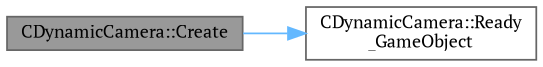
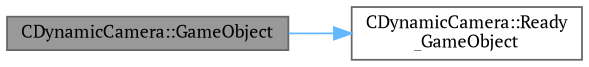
  digraph {
    rankdir=LR
    fontname="PT Serif"
    node [fontname="PT Serif" fontsize=10 shape=box style=filled]
-   n1 [color=gray40 fillcolor=grey60 fontcolor=black height=0.2 label="CDynamicCamera::Create" width=0.4]
+   n1 [color=gray40 fillcolor=grey60 fontcolor=black height=0.2 label="CDynamicCamera::GameObject" width=0.4]
    n2 [color=grey40 fillcolor=white height=0.2 label="CDynamicCamera::Ready\l_GameObject" width=0.4]
    n1 -> n2 [color=steelblue1 fontname="PT Serif" fontsize=10 labelfontname=Helvetica labelfontsize=10 style=solid]
  }
